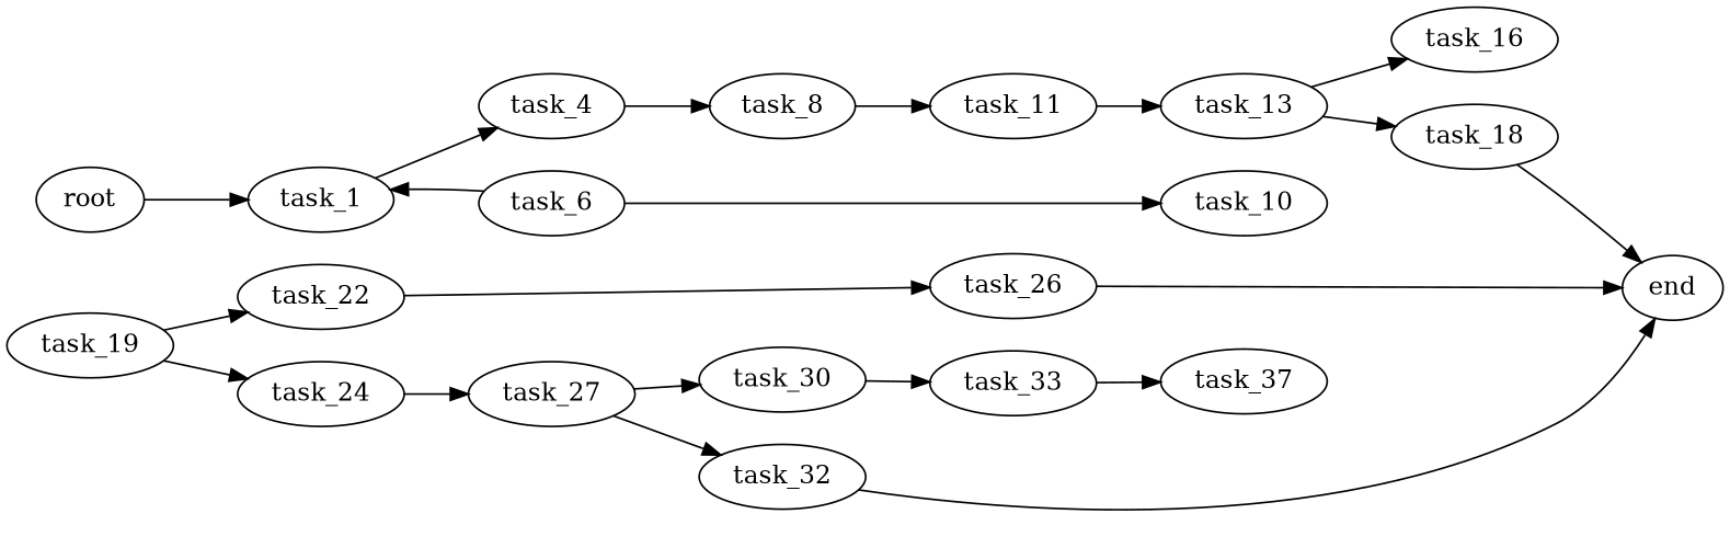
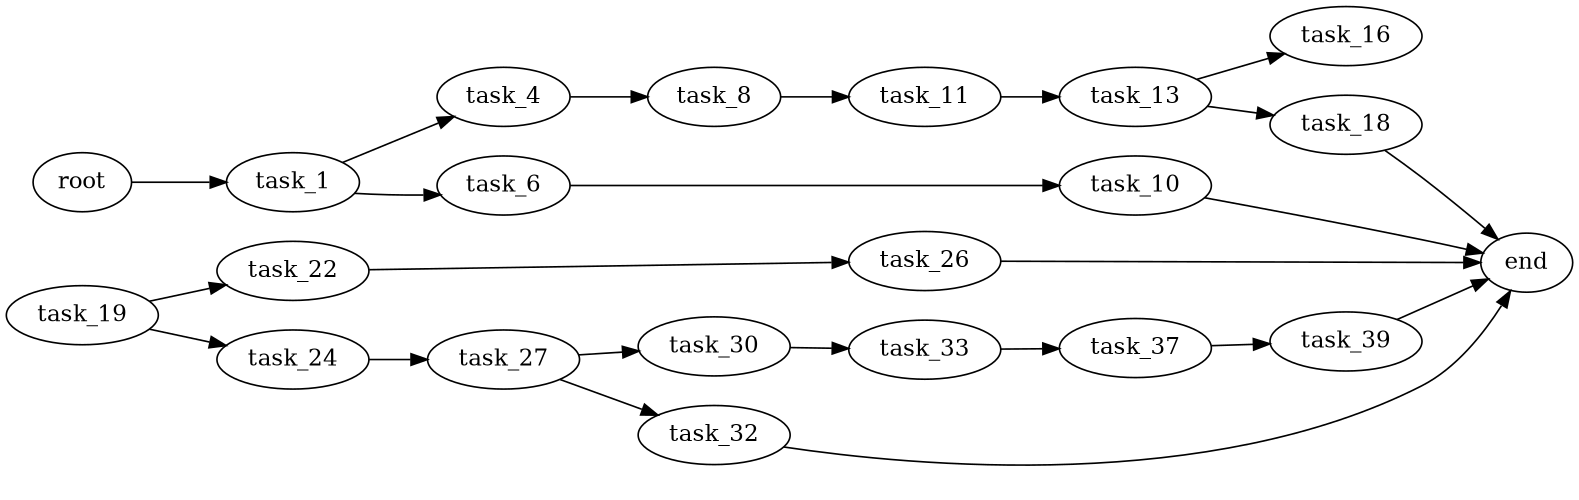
  digraph {
    rankdir=LR
    root
    task_1
    task_4
    task_6
    task_8
    task_10
    task_11
    end
    task_13
    task_16
    task_18
    task_19
    task_22
    task_24
    task_26
    task_27
    task_30
    task_32
    task_33
    task_37
+   task_39
    root -> task_1
    task_1 -> task_4
-   task_6 -> task_1
+   task_1 -> task_6
    task_4 -> task_8
    task_6 -> task_10
    task_8 -> task_11
+   task_10 -> end
    task_11 -> task_13
    task_13 -> task_16
    task_13 -> task_18
    task_18 -> end
    task_19 -> task_22
    task_19 -> task_24
    task_22 -> task_26
    task_24 -> task_27
    task_26 -> end
    task_27 -> task_30
    task_27 -> task_32
    task_30 -> task_33
    task_32 -> end
    task_33 -> task_37
+   task_37 -> task_39
+   task_39 -> end
  }
